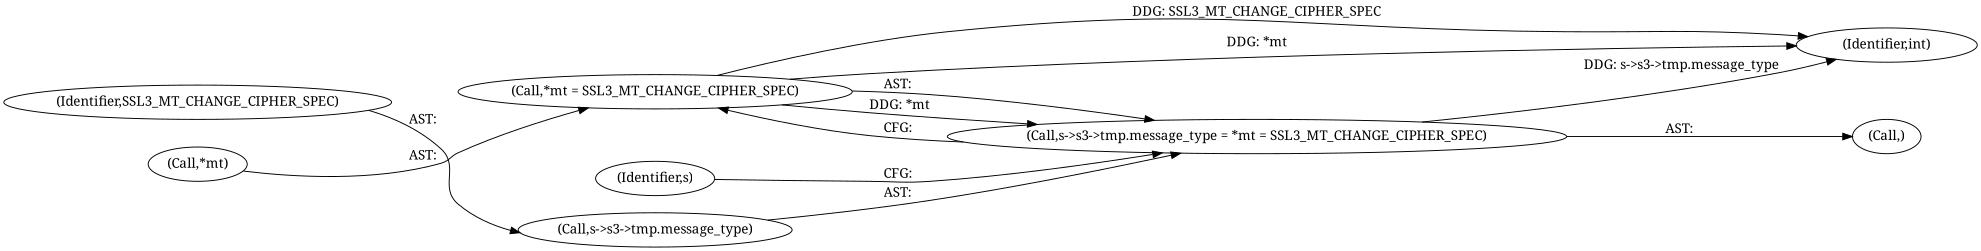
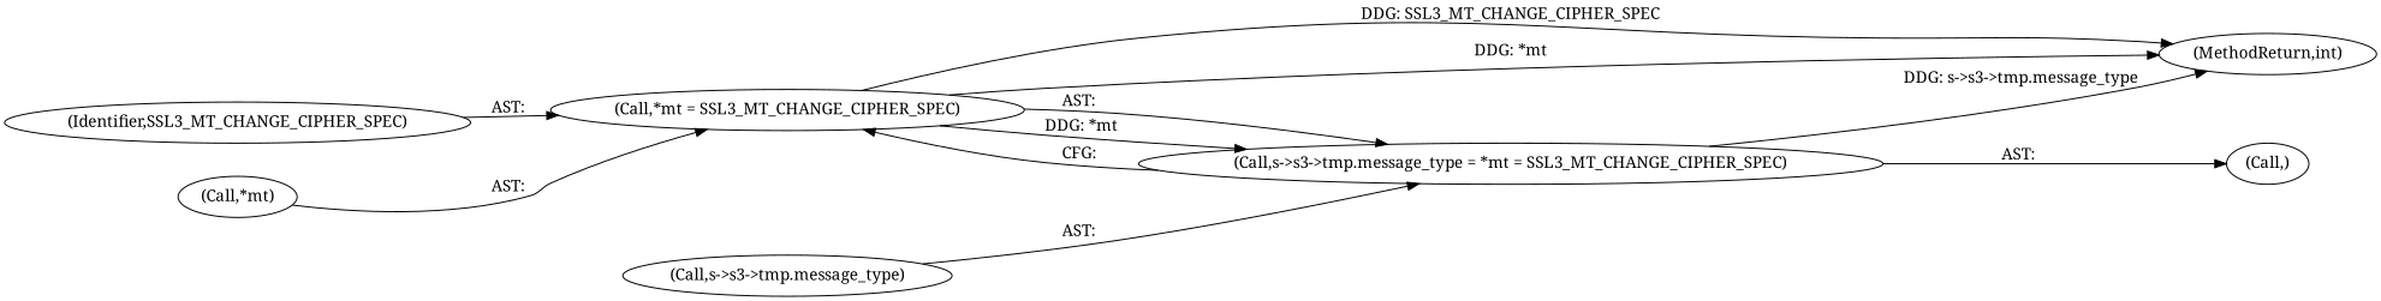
  digraph {
    fontname="Noto Serif"
    rankdir=LR
    node [fontname="Noto Serif"]
    edge [fontname="Noto Serif"]
    n1 [label="(Call,*mt = SSL3_MT_CHANGE_CIPHER_SPEC)"]
    n2 [label="(Call,s->s3->tmp.message_type = *mt = SSL3_MT_CHANGE_CIPHER_SPEC)"]
-   n3 [label="(Identifier,int)"]
+   n3 [label="(MethodReturn,int)"]
    n4 [label="(Call,)"]
    n5 [label="(Identifier,SSL3_MT_CHANGE_CIPHER_SPEC)"]
-   n6 [label="(Identifier,s)"]
    n7 [label="(Call,*mt)"]
    n8 [label="(Call,s->s3->tmp.message_type)"]
    n1 -> n2 [label="AST: "]
    n1 -> n2 [label="DDG: *mt"]
    n1 -> n3 [label="DDG: *mt"]
    n1 -> n3 [label="DDG: SSL3_MT_CHANGE_CIPHER_SPEC"]
    n2 -> n1 [label="CFG: "]
    n2 -> n3 [label="DDG: s->s3->tmp.message_type"]
    n2 -> n4 [label="AST: "]
-   n5 -> n8 [label="AST: "]
-   n6 -> n2 [label="CFG: "]
+   n5 -> n1 [label="AST: "]
    n7 -> n1 [label="AST: "]
    n8 -> n2 [label="AST: "]
  }
